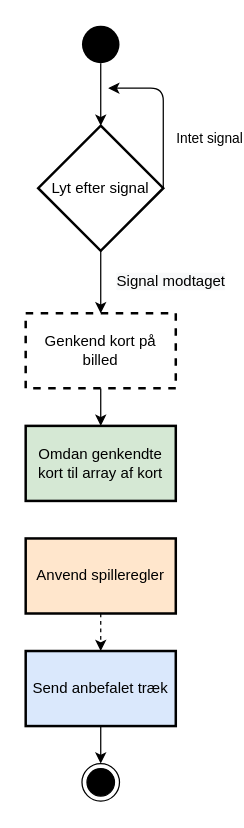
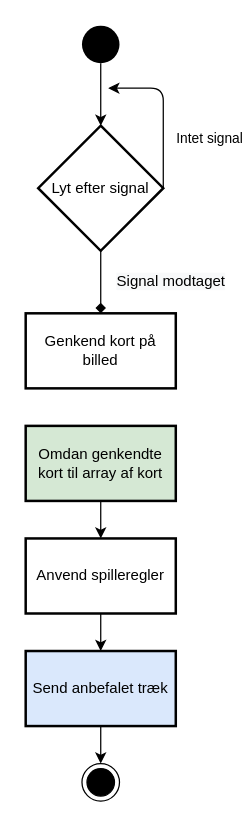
  <mxCell id="0" />
  <mxCell id="1" parent="0" />
  <mxCell id="2" style="edgeStyle=none;html=1;exitX=0.5;exitY=1;exitDx=0;exitDy=0;entryX=0.5;entryY=0;entryDx=0;entryDy=0;entryPerimeter=0;" parent="1" source="3" target="7" edge="1"><mxGeometry relative="1" as="geometry" /></mxCell>
  <mxCell id="3" value="" style="ellipse;fillColor=#000000;strokeColor=none;" parent="1" vertex="1"><mxGeometry x="65" y="20" width="30" height="30" as="geometry" /></mxCell>
  <mxCell id="4" style="edgeStyle=none;html=1;exitX=1;exitY=0.5;exitDx=0;exitDy=0;exitPerimeter=0;" parent="1" source="7" edge="1"><mxGeometry relative="1" as="geometry"><mxPoint x="86" y="70" as="targetPoint" /><Array as="points"><mxPoint x="130" y="70" /></Array></mxGeometry></mxCell>
  <mxCell id="5" value="Intet signal" style="edgeLabel;html=1;align=center;verticalAlign=middle;resizable=0;points=[];" parent="4" connectable="0" vertex="1"><mxGeometry x="-0.339" y="-2" relative="1" as="geometry"><mxPoint x="34" as="offset" /></mxGeometry></mxCell>
- <mxCell id="6" value="&lt;span style=&quot;font-size: 12px ; background-color: rgb(248 , 249 , 250)&quot;&gt;Signal modtaget&lt;/span&gt;" style="edgeStyle=none;html=1;exitX=0.5;exitY=1;exitDx=0;exitDy=0;exitPerimeter=0;entryX=0.5;entryY=0;entryDx=0;entryDy=0;" parent="1" source="7" target="9" edge="1"><mxGeometry y="56" relative="1" as="geometry"><mxPoint as="offset" /></mxGeometry></mxCell>
+ <mxCell id="6" value="&lt;span style=&quot;font-size: 12px ; background-color: rgb(248 , 249 , 250)&quot;&gt;Signal modtaget&lt;/span&gt;" style="edgeStyle=none;html=1;exitX=0.5;exitY=1;exitDx=0;exitDy=0;exitPerimeter=0;entryX=0.5;entryY=0;entryDx=0;entryDy=0;endArrow=diamond;" parent="1" source="7" target="9" edge="1"><mxGeometry y="56" relative="1" as="geometry"><mxPoint as="offset" /></mxGeometry></mxCell>
  <mxCell id="7" value="&lt;span&gt;Lyt efter signal&lt;/span&gt;" style="strokeWidth=2;html=1;shape=mxgraph.flowchart.decision;whiteSpace=wrap;" parent="1" vertex="1"><mxGeometry x="30" y="100" width="100" height="100" as="geometry" /></mxCell>
- <mxCell id="8" value="" style="edgeStyle=none;html=1;" parent="1" source="9" target="11" edge="1"><mxGeometry relative="1" as="geometry" /></mxCell>
- <mxCell id="9" value="Genkend kort på billed" style="whiteSpace=wrap;html=1;strokeWidth=2;dashed=1;" parent="1" vertex="1"><mxGeometry x="20" y="250" width="120" height="60" as="geometry" /></mxCell>
+ <mxCell id="9" value="Genkend kort på billed" style="whiteSpace=wrap;html=1;strokeWidth=2;" parent="1" vertex="1"><mxGeometry x="20" y="250" width="120" height="60" as="geometry" /></mxCell>
+ <mxCell id="10" value="" style="edgeStyle=none;html=1;" parent="1" source="11" target="13" edge="1"><mxGeometry relative="1" as="geometry" /></mxCell>
  <mxCell id="11" value="Omdan genkendte kort til array af kort" style="whiteSpace=wrap;html=1;strokeWidth=2;fillColor=#d5e8d4;" parent="1" vertex="1"><mxGeometry x="20" y="340" width="120" height="60" as="geometry" /></mxCell>
- <mxCell id="12" value="" style="edgeStyle=none;html=1;dashed=1;" parent="1" source="13" target="15" edge="1"><mxGeometry relative="1" as="geometry" /></mxCell>
- <mxCell id="13" value="Anvend spilleregler" style="whiteSpace=wrap;html=1;strokeWidth=2;fillColor=#ffe6cc;" parent="1" vertex="1"><mxGeometry x="20" y="430" width="120" height="60" as="geometry" /></mxCell>
+ <mxCell id="12" value="" style="edgeStyle=none;html=1;" parent="1" source="13" target="15" edge="1"><mxGeometry relative="1" as="geometry" /></mxCell>
+ <mxCell id="13" value="Anvend spilleregler" style="whiteSpace=wrap;html=1;strokeWidth=2;" parent="1" vertex="1"><mxGeometry x="20" y="430" width="120" height="60" as="geometry" /></mxCell>
  <mxCell id="14" style="edgeStyle=none;html=1;exitX=0.5;exitY=1;exitDx=0;exitDy=0;entryX=0.5;entryY=0;entryDx=0;entryDy=0;" parent="1" source="15" target="16" edge="1"><mxGeometry relative="1" as="geometry" /></mxCell>
  <mxCell id="15" value="Send anbefalet træk" style="whiteSpace=wrap;html=1;strokeWidth=2;fillColor=#dae8fc;" parent="1" vertex="1"><mxGeometry x="20" y="520" width="120" height="60" as="geometry" /></mxCell>
  <mxCell id="16" value="" style="ellipse;html=1;shape=endState;fillColor=#000000;strokeColor=#000000;" parent="1" vertex="1"><mxGeometry x="65" y="610" width="30" height="30" as="geometry" /></mxCell>
